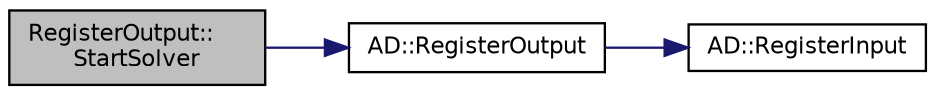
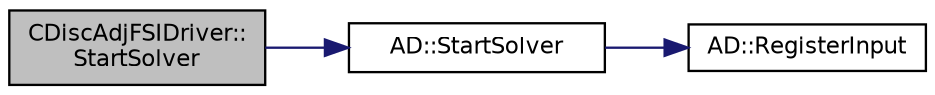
  digraph {
    rankdir=LR
    node [color=black fillcolor=white fontname=Helvetica fontsize=10 shape=record style=filled]
    edge [color=midnightblue fontname=Helvetica fontsize=10 labelfontname=Helvetica labelfontsize=10 style=solid]
-   n1 [fillcolor=grey75 fontcolor=black height=0.2 label="RegisterOutput::\lStartSolver" width=0.4]
-   n2 [height=0.2 label="AD::RegisterOutput" width=0.4]
+   n1 [fillcolor=grey75 fontcolor=black height=0.2 label="CDiscAdjFSIDriver::\lStartSolver" width=0.4]
+   n2 [height=0.2 label="AD::StartSolver" width=0.4]
    n3 [height=0.2 label="AD::RegisterInput" width=0.4]
    n1 -> n2
    n2 -> n3
  }
